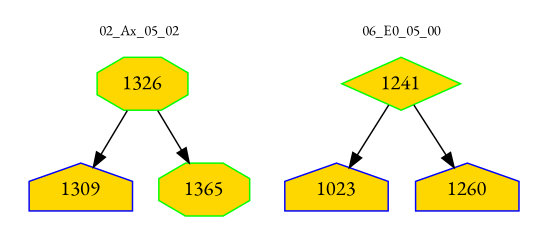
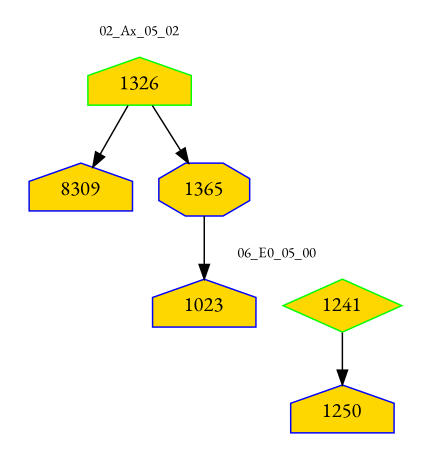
  digraph {
    fontname="EB Garamond"
    node [color=blue fillcolor=gold fontname="EB Garamond" shape=house style=filled]
    edge [color=black fontname="EB Garamond"]
-   n1 [color=green label=1326 shape=octagon]
-   n2 [label=1309]
-   n3 [color=green label=1365 shape=octagon]
+   n1 [color=green label=1326]
+   n2 [label=8309]
+   n3 [label=1365 shape=octagon]
    n4 [color=green label=1241 shape=diamond]
    n5 [label=1023]
-   n6 [label=1260]
+   n6 [label=1250]
    subgraph cluster_1 {
      color=white
      fontsize=10
      label="02_Ax_05_02"
      n1
      n2
      n3
    }
    subgraph cluster_2 {
      color=white
      fontsize=10
      label="06_E0_05_00"
      n4
      n5
      n6
    }
    n1 -> n2
    n1 -> n3
-   n4 -> n5
+   n3 -> n5
    n4 -> n6
  }
